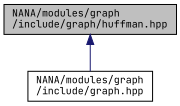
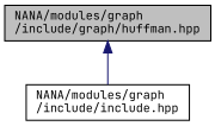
  digraph {
    fontname="JetBrains Mono"
    node [color=black fontname="JetBrains Mono" fontsize=10 shape=record style=filled]
    n1 [fillcolor=grey75 fontcolor=black height=0.2 label="NANA/modules/graph\l/include/graph/huffman.hpp" width=0.4]
-   n2 [fillcolor=white height=0.2 label="NANA/modules/graph\l/include/graph.hpp" width=0.4]
+   n2 [fillcolor=white height=0.2 label="NANA/modules/graph\l/include/include.hpp" width=0.4]
    n1 -> n2 [color=midnightblue dir=back fontname="JetBrains Mono" fontsize=10 labelfontname=Helvetica labelfontsize=10 style=solid]
  }
